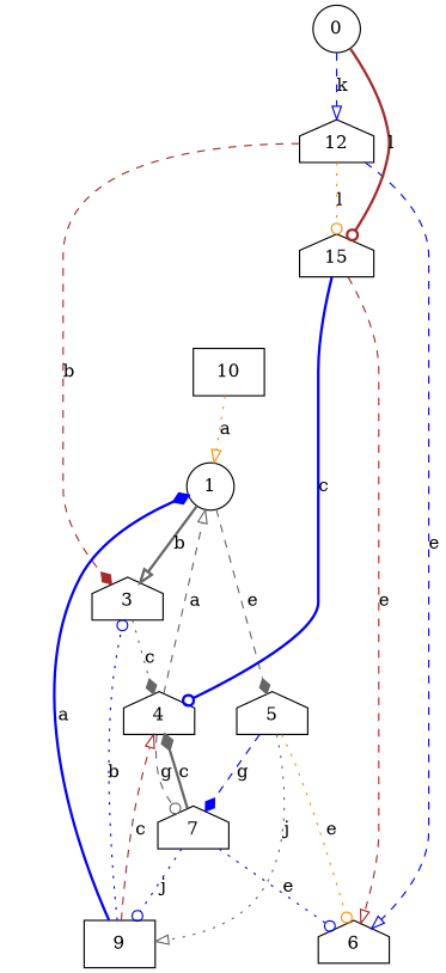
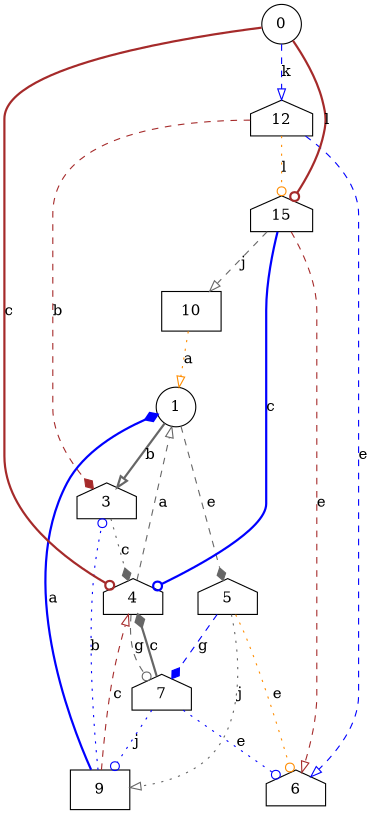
  strict digraph {
    node [shape=house]
    edge [arrowhead=onormal color=gray40 style=dashed]
    1 [shape=circle]
    3
    5
    4
    7
    6
    9 [shape=box]
    12
    15
    10 [shape=box]
    0 [shape=circle]
    1 -> 3 [label=b style=bold]
    1 -> 5 [arrowhead=diamond label=e]
    3 -> 4 [arrowhead=diamond label=c style=dotted]
    5 -> 7 [arrowhead=diamond color=blue label=g]
    5 -> 6 [arrowhead=odot color=darkorange label=e style=dotted]
    5 -> 9 [label=j style=dotted]
    4 -> 1 [label=a]
    4 -> 7 [arrowhead=odot label=g]
    7 -> 4 [arrowhead=diamond label=c style=bold]
    7 -> 6 [arrowhead=odot color=blue label=e style=dotted]
    7 -> 9 [arrowhead=odot color=blue label=j style=dotted]
    9 -> 1 [arrowhead=diamond color=blue label=a style=bold]
    9 -> 3 [arrowhead=odot color=blue label=b style=dotted]
    9 -> 4 [color=brown label=c]
    12 -> 3 [arrowhead=diamond color=brown label=b]
    12 -> 6 [color=blue label=e]
    12 -> 15 [arrowhead=odot color=darkorange label=l style=dotted]
    15 -> 4 [arrowhead=odot color=blue label=c style=bold]
    15 -> 6 [color=brown label=e]
+   15 -> 10 [label=j]
    10 -> 1 [color=darkorange label=a style=dotted]
+   0 -> 4 [arrowhead=odot color=brown label=c style=bold]
    0 -> 12 [color=blue label=k]
    0 -> 15 [arrowhead=odot color=brown label=l style=bold]
  }
